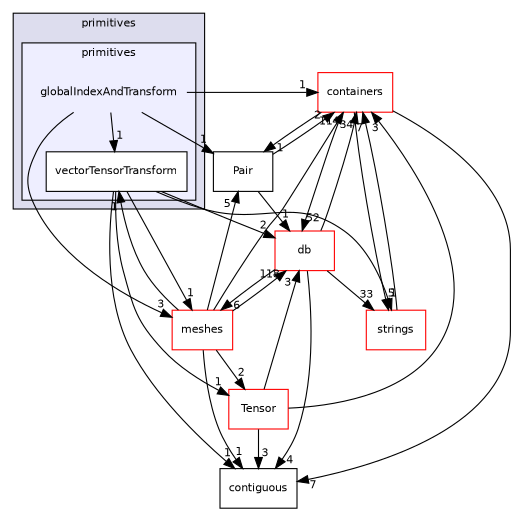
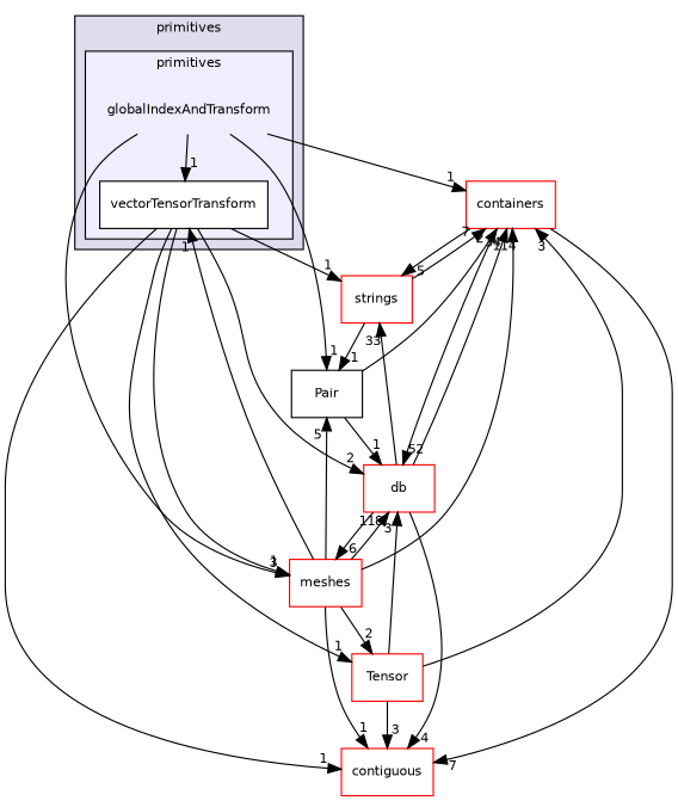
  digraph {
    compound=true
    node [fontname=Helvetica fontsize=10 shape=box color=red]
    edge [headlabel=1 labeldistance=1.5 labelfontname=Helvetica labelfontsize=10]
    n1 [label=globalIndexAndTransform shape=plaintext color=""]
    n2 [color=black fillcolor=white label=vectorTensorTransform style=filled]
    n3 [label=containers]
    n4 [label=meshes]
    n5 [label=Pair color=""]
    n6 [label=strings]
    n7 [label=Tensor]
    n8 [label=db]
-   n9 [label=contiguous color=""]
+   n9 [label=contiguous]
    subgraph cluster_1 {
      bgcolor="#ddddee"
      fontname=Helvetica
      fontsize=10
      label=primitives
      pencolor=black
      subgraph cluster_2 {
        bgcolor="#eeeeff"
        fontname=Helvetica
        fontsize=10
        label=primitives
        pencolor=black
        n1
        n2
      }
    }
    n1 -> n2
    n1 -> n3
    n1 -> n4 [headlabel=3]
    n1 -> n5
    n2 -> n4
    n2 -> n6
    n2 -> n7
    n2 -> n8 [headlabel=2]
    n2 -> n9
-   n3 -> n5
+   n6 -> n5
    n3 -> n6 [headlabel=5]
    n3 -> n8 [headlabel=52]
    n3 -> n9 [headlabel=7]
    n4 -> n2
    n4 -> n3 [headlabel=114]
    n4 -> n5 [headlabel=5]
    n4 -> n7 [headlabel=2]
    n4 -> n8 [headlabel=118]
    n4 -> n9
    n5 -> n3 [headlabel=2]
    n5 -> n8
    n6 -> n3 [headlabel=7]
    n7 -> n3 [headlabel=3]
    n7 -> n8 [headlabel=3]
    n7 -> n9 [headlabel=3]
    n8 -> n3 [headlabel=34]
    n8 -> n4 [headlabel=6]
    n8 -> n6 [headlabel=33]
    n8 -> n9 [headlabel=4]
  }
